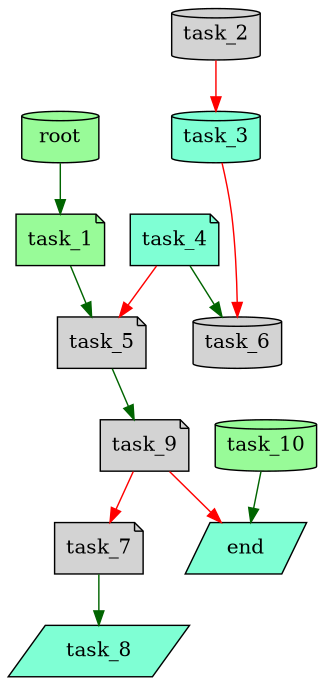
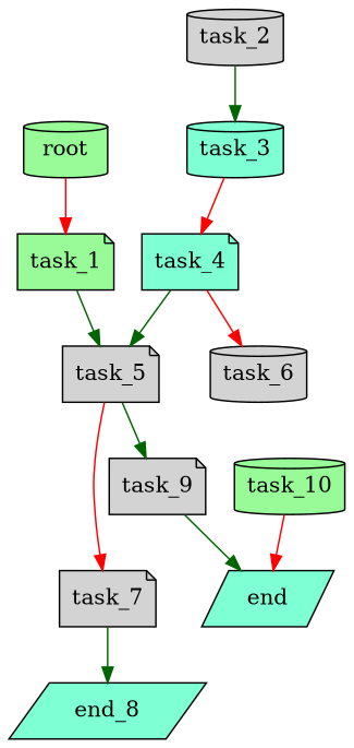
  digraph {
    node [fillcolor=lightgrey shape=cylinder style=filled]
    edge [color=red]
    root [fillcolor=palegreen]
    task_1 [fillcolor=palegreen shape=note]
    task_5 [shape=note]
    task_3 [fillcolor=aquamarine]
    task_2
    task_4 [fillcolor=aquamarine shape=note]
    task_6
    task_7 [shape=note]
    task_9 [shape=note]
-   task_8 [fillcolor=aquamarine shape=parallelogram]
+   task_8 [fillcolor=aquamarine shape=parallelogram label=end_8]
    end [fillcolor=aquamarine shape=parallelogram]
    task_10 [fillcolor=palegreen]
-   root -> task_1 [color=darkgreen]
+   root -> task_1
    task_1 -> task_5 [color=darkgreen]
-   task_9 -> task_7
+   task_5 -> task_7
    task_5 -> task_9 [color=darkgreen]
-   task_3 -> task_6
-   task_2 -> task_3
-   task_4 -> task_5
-   task_4 -> task_6 [color=darkgreen]
+   task_3 -> task_4
+   task_2 -> task_3 [color=darkgreen]
+   task_4 -> task_5 [color=darkgreen]
+   task_4 -> task_6
    task_7 -> task_8 [color=darkgreen]
-   task_9 -> end
-   task_10 -> end [color=darkgreen]
+   task_9 -> end [color=darkgreen]
+   task_10 -> end
  }
